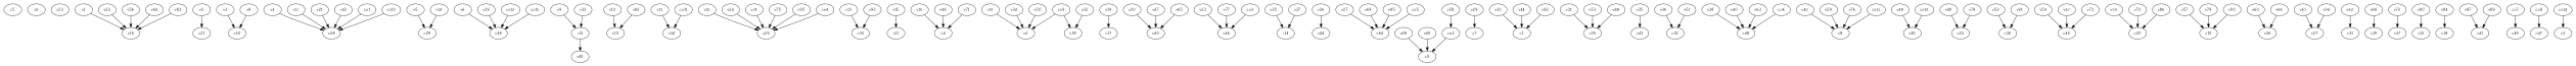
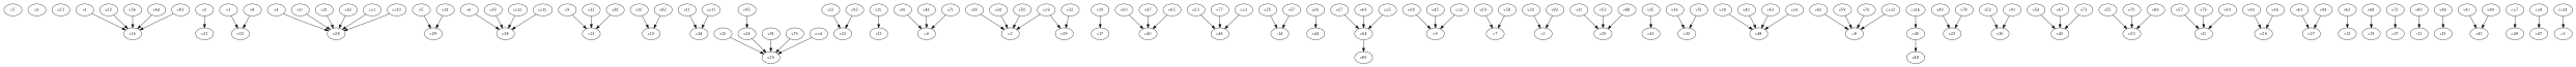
  strict digraph {
    fontname="Comic Neue"
    node [fontname="Comic Neue"]
    edge [fontname="Comic Neue" weight=1]
    c5
    c6
    c23
    v1
    c16
    v2
    c21
    v3
    c30
    v4
    c28
    v5
    c29
    v6
    c38
    v8
    v9
    c13
    v10
    c10
    v11
    c34
    v12
    c25
    v13
    c33
    v14
    v15
    c11
    v16
    c4
    v17
    v18
    c2
    v19
    c17
    v20
    c40
    v21
    v22
    v23
    c46
    v24
    v25
    c14
    v26
    c44
    n48 [label=c64]
    v27
    v28
    c9
    v29
    c7
    v30
    c1
    v31
    c35
    v32
    c39
    v33
    v34
    v35
    c43
    v36
    c32
    v37
    v38
    c48
    v39
    v40
    v42
    c8
    v43
-   v44
    v45
    v46
    v47
    v48
    c45
    v49
    c22
    v50
    v51
    v52
    c36
    v53
    v54
    c42
    v55
    c20
    v56
    v57
    c15
    v58
    v59
    v60
    c26
    v61
    c27
    v62
    c31
    v63
    v64
    v65
    v66
    v67
    v68
    c19
    v69
    v70
    v71
    v72
    c37
    v73
    v74
    v75
    v76
    v77
    v78
    v79
    v80
    c12
    v81
    v82
    v83
    v84
    c18
    v85
    v86
    v87
    c41
    v88
    v89
    v90
    v91
    v92
    v93
    v94
    v95
    co1
    co2
    co3
    co4
    co5
    co6
    co7
    c49
    co8
    c47
    co9
    co10
    co11
    co12
    co13
    co14
    c3
    co15
    co16
    v1 -> c16
    v2 -> c21
    v3 -> c30
    v4 -> c28
    v5 -> c29
    v6 -> c38
    v8 -> c30
    v9 -> c13
    v10 -> c10
    v11 -> c34
    v12 -> c25
    v13 -> c33
    v14 -> c29
    v15 -> c11
    v16 -> c4
    v17 -> c28
    v18 -> c2
    v19 -> c17
    v20 -> c40
    v21 -> c28
    v22 -> c16
    v23 -> c46
    v24 -> c25
    v25 -> c14
    v26 -> c44
    v27 -> n48
    v28 -> c9
    v29 -> c7
    v30 -> c1
    v31 -> c35
    v32 -> c39
    v33 -> c13
    v34 -> c2
    v35 -> c43
    v36 -> c32
    v37 -> c14
    v38 -> c48
    v39 -> c38
    v40 -> c48
    v42 -> c8
    v43 -> c28
-   v44 -> c1
    v45 -> c9
    v46 -> c4
    v47 -> c40
-   v48 -> c45
+   c45 -> v48
    v49 -> c22
    v50 -> c2
    v51 -> c32
    v52 -> c36
    v53 -> c35
    v54 -> c42
    v55 -> c20
    v56 -> c16
    v57 -> c15
-   v58 -> co2
+   v58 -> c7
    v59 -> c8
    v60 -> c26
    v61 -> c27
    v62 -> c31
    v63 -> c48
    v64 -> c16
    v65 -> c40
    v66 -> c26
    v67 -> c42
    v68 -> c19
    v69 -> n48
    v70 -> c20
    v71 -> c4
    v72 -> c37
    v73 -> c42
    v74 -> c25
    v75 -> c25
    v76 -> c8
    v77 -> c46
    v78 -> c22
    v79 -> c15
    v80 -> c12
-   c13 -> v81
+   v81 -> c13
    v82 -> c10
    v83 -> c16
    v84 -> c18
-   v85 -> n48
+   n48 -> v85
    v86 -> c20
    v87 -> c41
    v88 -> c35
    v89 -> c41
    v90 -> c15
    v91 -> c36
    v92 -> c1
    v93 -> c33
    v94 -> c27
-   v95 -> c25
+   v95 -> v24
    co1 -> c28
    co2 -> c9
    co3 -> c46
    co4 -> c25
    co5 -> n48
    co6 -> c48
    co7 -> c49
    co8 -> c47
    co9 -> c2
    co9 -> c39
    co10 -> c28
    co11 -> c34
    co12 -> c38
    co13 -> c8
    co14 -> c3
    co15 -> c38
    co16 -> c45
  }
